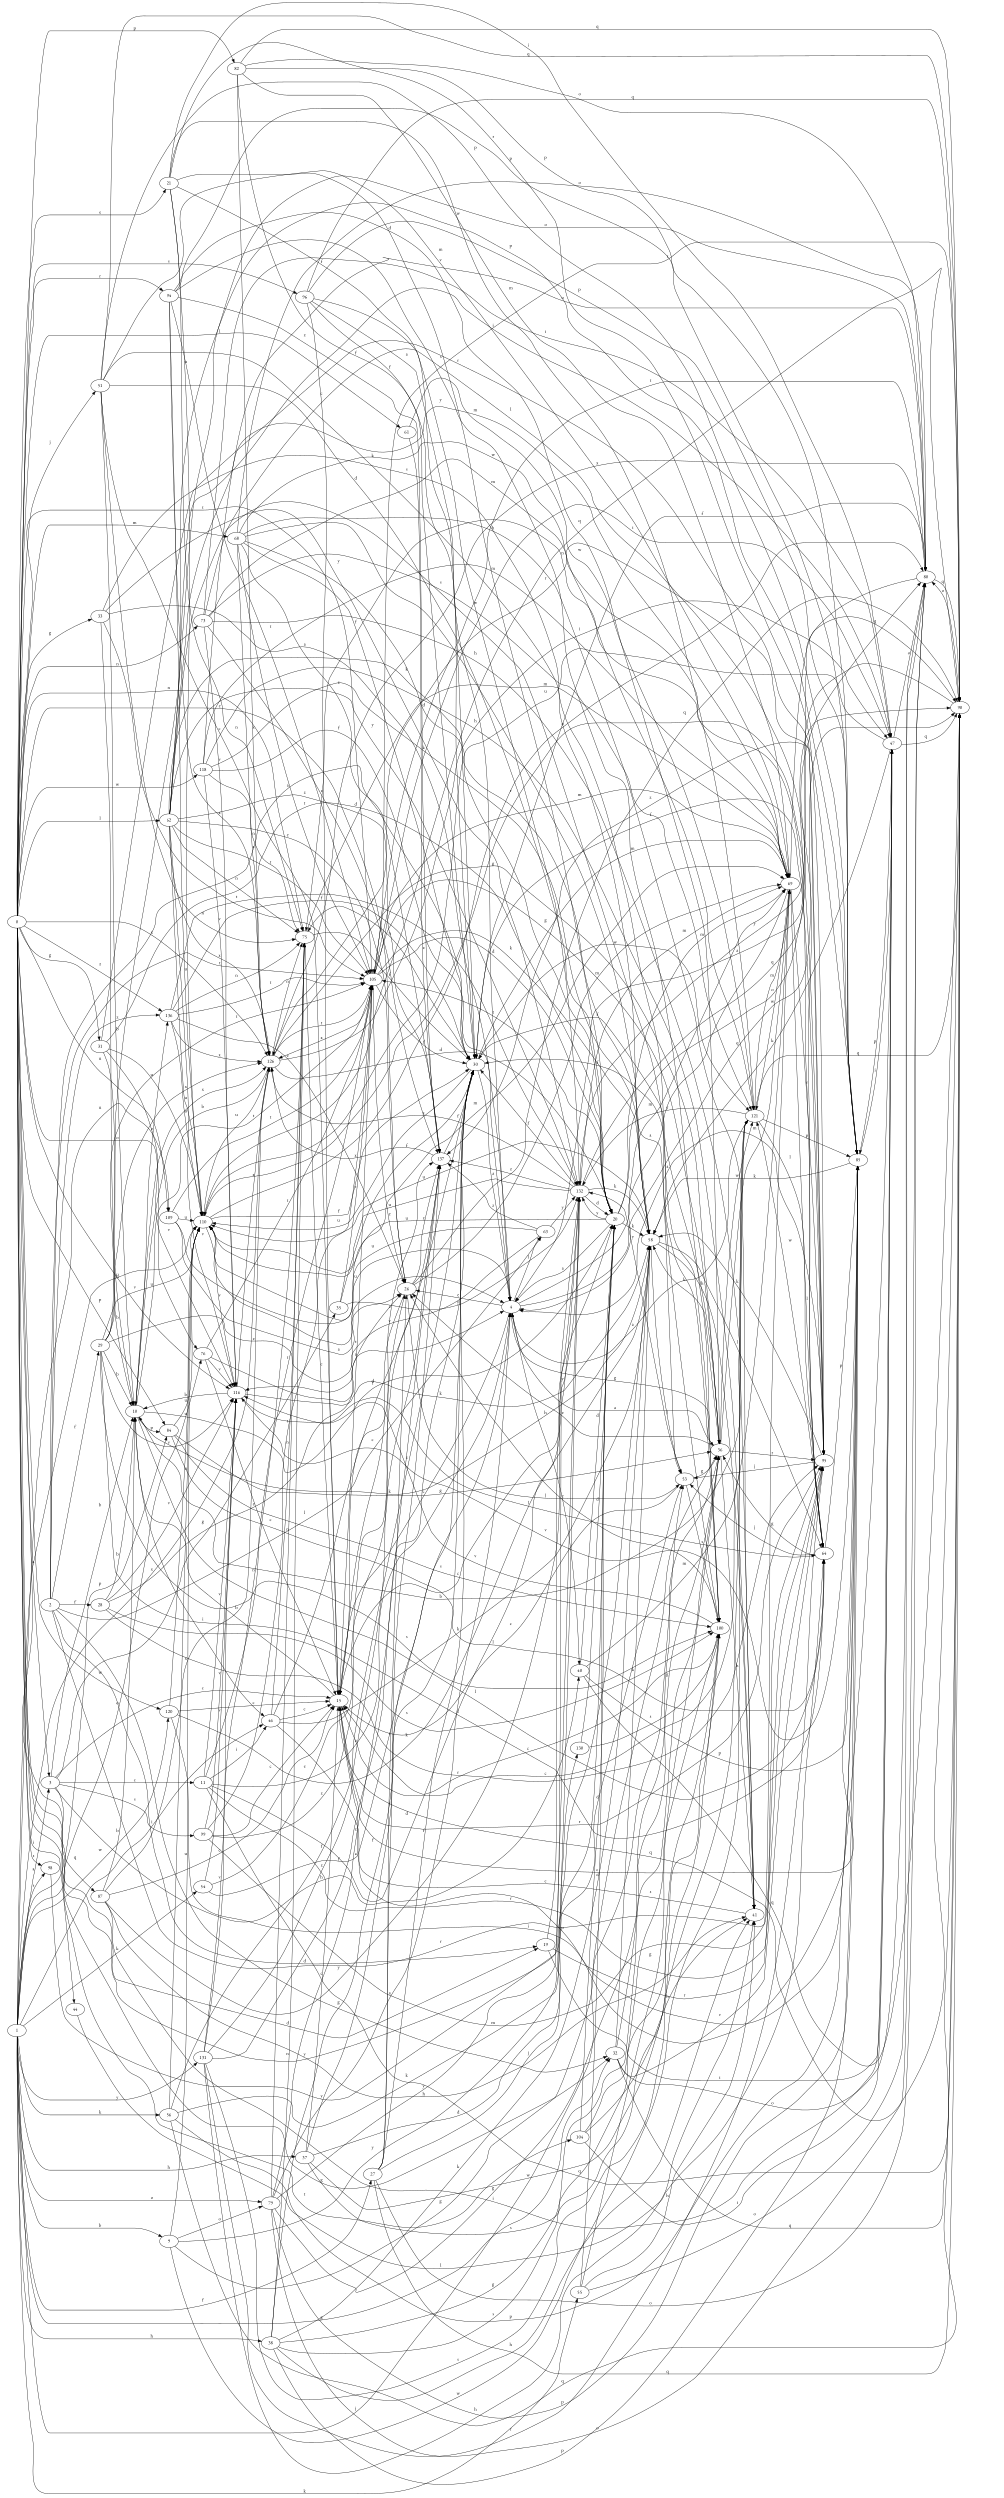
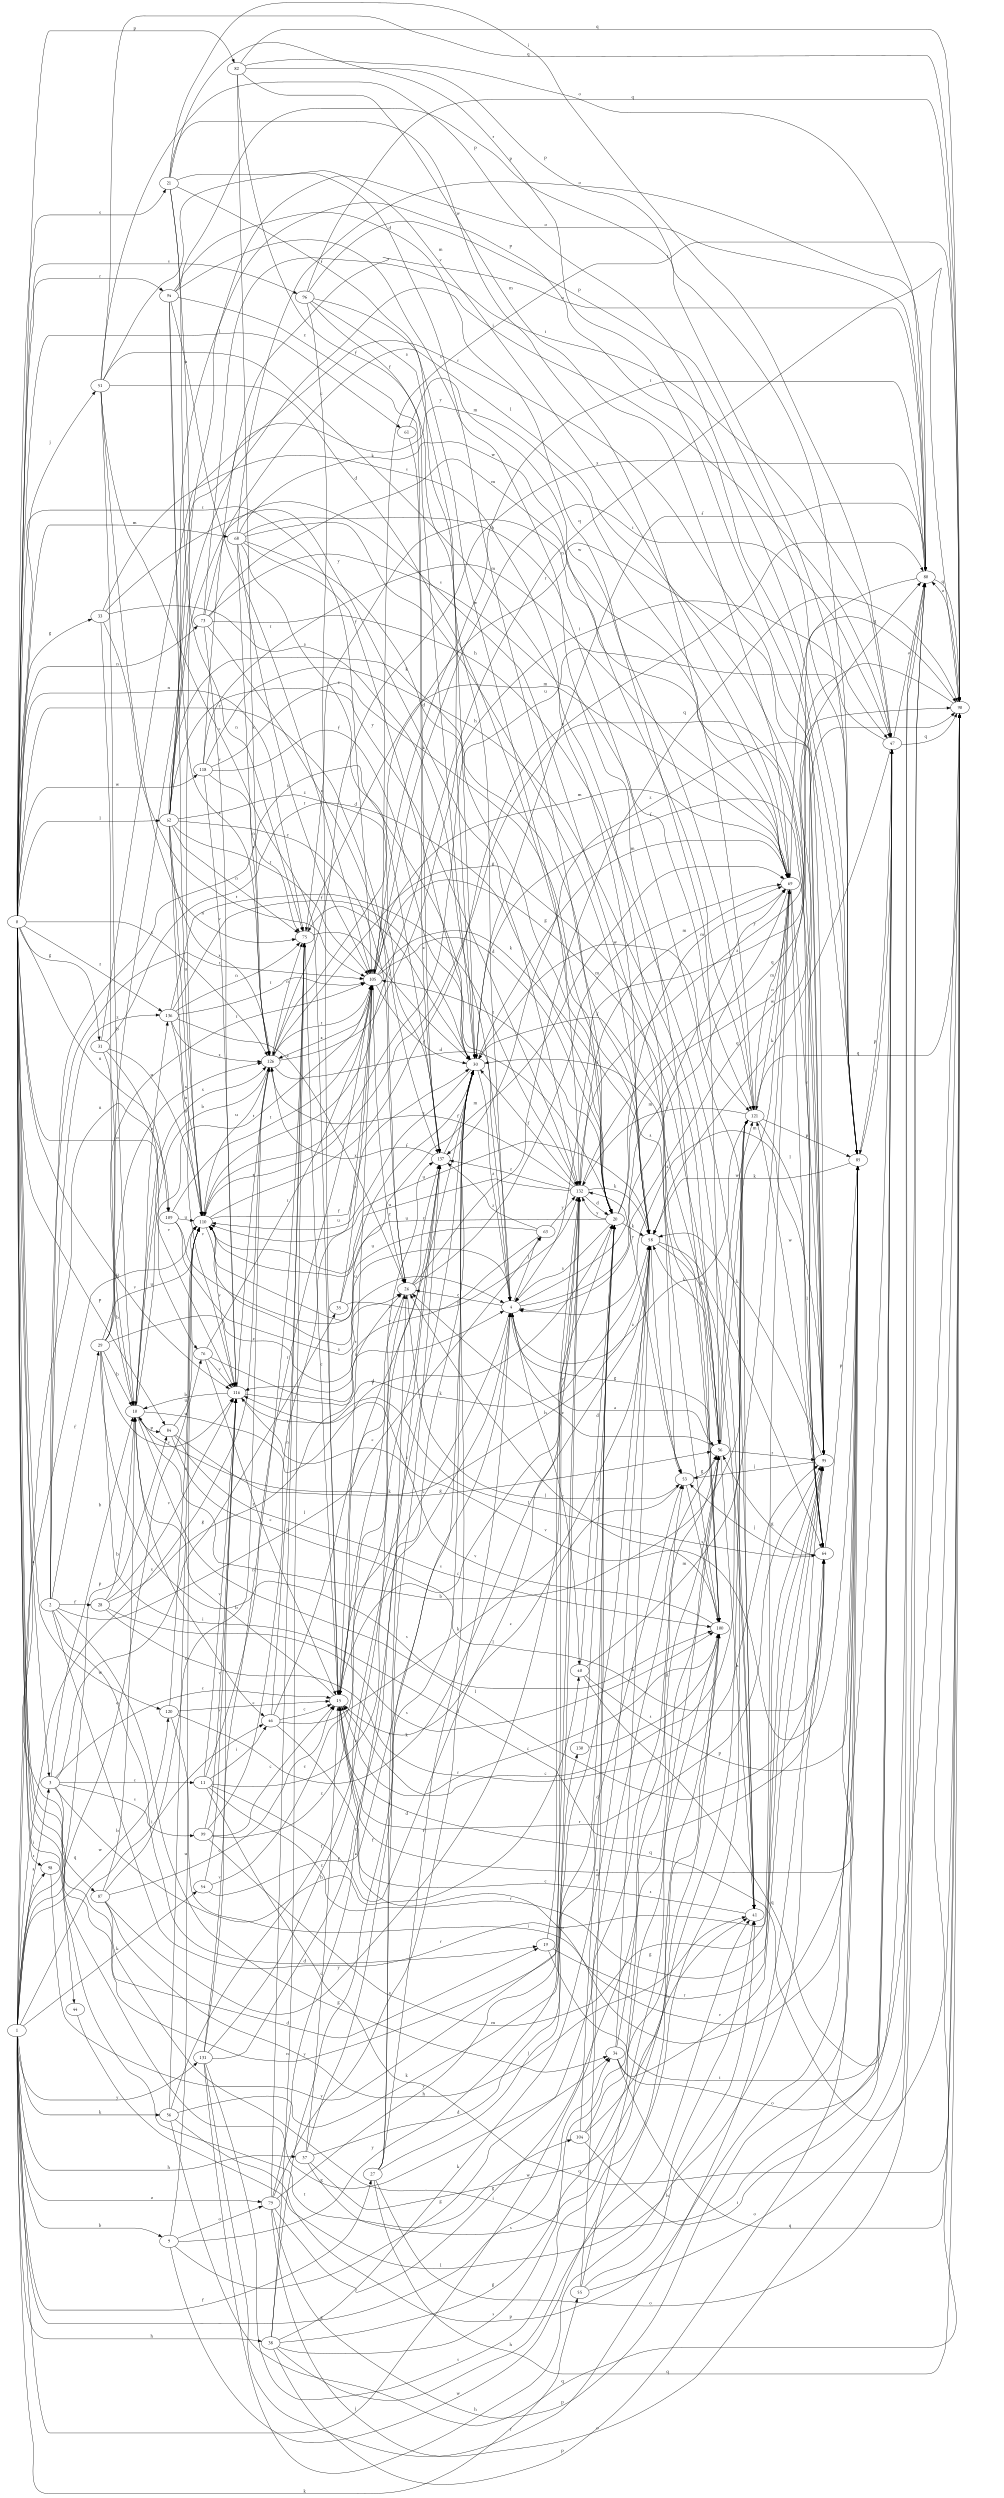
  strict digraph {
    fontname="EB Garamond"
    rankdir=LR
    node [fontname="EB Garamond"]
    edge [fontname="EB Garamond"]
    0
    3
    19
    21
    26
    31
    33
-   34 [label=32]
+   34
    44
    51
    61
    62
    68
    73
    75
    76
    82
    84
    94
    96
    98
    104
    105
    109
    116
    118
    120
    126
    130
    136
    10
    11
    15
    35
    40
    87
    99
    95
    132
    47
    110
    121
    20
    30
    53
    69
    90
    137
    4
    100
    36
    58
    80
    64
    85
    41
    1
    9
    27
    37
    38
    46
    54
    55
    56
    79
    131
    2
    28
    29
    63
    0 -> 3 [label=a]
    0 -> 19 [label=d]
    0 -> 21 [label=e]
    0 -> 26 [label=e]
    0 -> 31 [label=g]
    0 -> 33 [label=g]
    0 -> 34 [label=g]
    0 -> 44 [label=i]
    0 -> 51 [label=j]
    0 -> 61 [label=l]
    0 -> 62 [label=l]
    0 -> 68 [label=m]
    0 -> 73 [label=n]
    0 -> 75 [label=n]
    0 -> 76 [label=o]
    0 -> 82 [label=p]
    0 -> 84 [label=p]
    0 -> 94 [label=r]
    0 -> 96 [label=s]
    0 -> 98 [label=s]
    0 -> 104 [label=t]
    0 -> 105 [label=t]
    0 -> 109 [label=u]
    0 -> 116 [label=v]
    0 -> 118 [label=w]
    0 -> 120 [label=w]
    0 -> 126 [label=x]
    0 -> 130 [label=y]
    0 -> 136 [label=z]
    3 -> 10 [label=b]
    3 -> 11 [label=c]
    3 -> 15 [label=c]
    3 -> 35 [label=g]
    3 -> 40 [label=h]
    3 -> 87 [label=q]
    3 -> 99 [label=s]
    19 -> 95 [label=r]
    19 -> 132 [label=y]
    19 -> 47 [label=i]
    21 -> 75 [label=n]
    21 -> 95 [label=r]
    21 -> 47 [label=i]
    21 -> 110 [label=u]
    21 -> 121 [label=w]
    21 -> 20 [label=d]
    21 -> 30 [label=f]
    26 -> 15 [label=c]
    26 -> 53 [label=j]
    26 -> 69 [label=m]
    26 -> 90 [label=q]
    26 -> 137 [label=z]
    31 -> 116 [label=v]
    31 -> 10 [label=b]
    31 -> 95 [label=r]
    31 -> 110 [label=u]
    31 -> 20 [label=d]
    33 -> 105 [label=t]
    33 -> 10 [label=b]
    33 -> 132 [label=y]
    33 -> 4 [label=a]
    33 -> 100 [label=s]
    34 -> 95 [label=r]
    34 -> 90 [label=q]
    34 -> 36 [label=g]
    34 -> 58 [label=k]
    34 -> 80 [label=o]
    44 -> 64 [label=l]
    51 -> 75 [label=n]
    51 -> 10 [label=b]
    51 -> 15 [label=c]
    51 -> 20 [label=d]
    51 -> 69 [label=m]
    51 -> 90 [label=q]
    51 -> 58 [label=k]
    51 -> 85 [label=p]
    61 -> 121 [label=w]
    61 -> 137 [label=z]
    62 -> 26 [label=e]
    62 -> 75 [label=n]
    62 -> 105 [label=t]
    62 -> 116 [label=v]
    62 -> 126 [label=x]
    62 -> 132 [label=y]
    62 -> 110 [label=u]
    62 -> 69 [label=m]
    62 -> 137 [label=z]
    62 -> 100 [label=s]
    62 -> 58 [label=k]
    62 -> 80 [label=o]
    62 -> 85 [label=p]
    68 -> 105 [label=t]
    68 -> 126 [label=x]
    68 -> 121 [label=w]
    68 -> 20 [label=d]
    68 -> 30 [label=f]
    68 -> 53 [label=j]
    68 -> 137 [label=z]
    68 -> 80 [label=o]
    68 -> 41 [label=h]
    73 -> 116 [label=v]
    73 -> 47 [label=i]
    73 -> 121 [label=w]
    73 -> 69 [label=m]
    73 -> 137 [label=z]
    73 -> 64 [label=l]
    73 -> 41 [label=h]
    75 -> 15 [label=c]
    75 -> 30 [label=f]
    75 -> 69 [label=m]
    76 -> 105 [label=t]
    76 -> 116 [label=v]
    76 -> 15 [label=c]
    76 -> 4 [label=a]
    82 -> 126 [label=x]
    82 -> 30 [label=f]
    82 -> 69 [label=m]
    82 -> 90 [label=q]
    82 -> 80 [label=o]
    82 -> 85 [label=p]
    84 -> 110 [label=u]
    84 -> 100 [label=s]
    84 -> 36 [label=g]
    84 -> 64 [label=l]
    94 -> 105 [label=t]
    94 -> 126 [label=x]
    94 -> 110 [label=u]
    94 -> 137 [label=z]
    94 -> 100 [label=s]
    94 -> 36 [label=v]
    94 -> 85 [label=p]
    96 -> 15 [label=c]
    96 -> 132 [label=y]
    96 -> 30 [label=f]
    96 -> 90 [label=q]
    96 -> 4 [label=a]
    96 -> 85 [label=p]
    98 -> 132 [label=y]
    104 -> 47 [label=i]
    104 -> 20 [label=d]
    104 -> 100 [label=s]
    104 -> 41 [label=h]
    105 -> 26 [label=e]
    105 -> 126 [label=x]
    105 -> 47 [label=i]
    105 -> 20 [label=d]
    105 -> 30 [label=f]
    105 -> 69 [label=m]
    105 -> 36 [label=g]
    105 -> 58 [label=k]
    109 -> 105 [label=t]
    109 -> 110 [label=u]
    109 -> 69 [label=m]
    109 -> 4 [label=a]
    116 -> 126 [label=x]
    116 -> 10 [label=b]
    116 -> 58 [label=k]
    116 -> 64 [label=l]
    118 -> 75 [label=n]
    118 -> 116 [label=v]
    118 -> 30 [label=f]
    118 -> 69 [label=m]
    118 -> 58 [label=k]
    118 -> 80 [label=o]
    118 -> 41 [label=h]
    120 -> 15 [label=c]
    120 -> 47 [label=i]
    120 -> 110 [label=u]
    120 -> 58 [label=k]
    126 -> 75 [label=n]
    126 -> 105 [label=t]
    126 -> 10 [label=b]
    126 -> 95 [label=r]
    126 -> 47 [label=i]
    126 -> 110 [label=u]
    126 -> 20 [label=d]
    126 -> 36 [label=g]
    130 -> 20 [label=d]
    130 -> 100 [label=s]
    136 -> 26 [label=e]
    136 -> 75 [label=n]
    136 -> 105 [label=t]
    136 -> 126 [label=x]
    136 -> 132 [label=y]
    136 -> 110 [label=u]
    136 -> 30 [label=f]
    10 -> 84 [label=p]
    10 -> 105 [label=t]
    10 -> 126 [label=x]
    10 -> 136 [label=z]
    10 -> 20 [label=d]
    10 -> 58 [label=k]
    10 -> 64 [label=l]
    10 -> 46 [label=i]
    11 -> 105 [label=t]
    11 -> 116 [label=v]
    11 -> 95 [label=r]
    11 -> 20 [label=d]
    11 -> 90 [label=q]
    11 -> 4 [label=a]
    11 -> 46 [label=i]
    15 -> 105 [label=t]
    15 -> 10 [label=b]
    15 -> 95 [label=r]
    15 -> 90 [label=q]
    15 -> 137 [label=z]
    35 -> 105 [label=t]
    35 -> 132 [label=y]
    35 -> 30 [label=f]
    40 -> 20 [label=d]
    40 -> 69 [label=m]
    40 -> 90 [label=q]
    40 -> 85 [label=p]
    87 -> 126 [label=x]
    87 -> 10 [label=b]
    87 -> 15 [label=c]
    87 -> 132 [label=y]
    87 -> 47 [label=i]
    87 -> 41 [label=h]
    99 -> 105 [label=t]
    99 -> 116 [label=v]
    99 -> 15 [label=c]
    99 -> 69 [label=m]
    99 -> 137 [label=z]
    95 -> 30 [label=f]
    95 -> 53 [label=j]
    95 -> 4 [label=a]
    95 -> 58 [label=k]
    132 -> 126 [label=x]
    132 -> 15 [label=c]
    132 -> 110 [label=u]
    132 -> 20 [label=d]
    132 -> 30 [label=f]
    132 -> 69 [label=m]
    132 -> 90 [label=q]
    132 -> 137 [label=z]
    132 -> 58 [label=k]
    47 -> 110 [label=u]
    47 -> 90 [label=q]
    47 -> 58 [label=k]
    47 -> 80 [label=o]
    47 -> 85 [label=p]
    110 -> 116 [label=v]
    110 -> 95 [label=r]
    110 -> 30 [label=f]
    110 -> 90 [label=q]
    110 -> 80 [label=o]
    121 -> 10 [label=b]
    121 -> 15 [label=c]
    121 -> 132 [label=y]
    121 -> 69 [label=m]
    121 -> 90 [label=q]
    121 -> 4 [label=a]
    121 -> 64 [label=l]
    121 -> 85 [label=p]
    20 -> 105 [label=t]
    20 -> 132 [label=y]
    20 -> 110 [label=u]
    20 -> 69 [label=m]
    20 -> 4 [label=a]
    20 -> 58 [label=k]
    20 -> 80 [label=o]
    30 -> 75 [label=n]
    30 -> 110 [label=u]
    30 -> 121 [label=w]
    30 -> 69 [label=m]
    30 -> 4 [label=a]
    53 -> 15 [label=c]
    53 -> 132 [label=y]
    53 -> 100 [label=s]
    53 -> 36 [label=g]
    69 -> 95 [label=r]
    69 -> 121 [label=w]
    69 -> 90 [label=q]
    69 -> 4 [label=a]
    69 -> 64 [label=l]
    90 -> 105 [label=t]
    90 -> 4 [label=a]
    90 -> 80 [label=o]
    137 -> 126 [label=x]
    137 -> 30 [label=f]
    4 -> 26 [label=e]
    4 -> 15 [label=c]
    4 -> 40 [label=h]
    4 -> 110 [label=u]
    4 -> 69 [label=m]
    4 -> 90 [label=q]
    4 -> 36 [label=g]
    4 -> 63 [label=l]
    100 -> 26 [label=e]
    100 -> 116 [label=v]
    100 -> 15 [label=c]
    100 -> 30 [label=f]
    36 -> 26 [label=e]
    36 -> 95 [label=r]
    36 -> 121 [label=w]
    36 -> 30 [label=f]
    36 -> 69 [label=m]
    36 -> 4 [label=a]
    36 -> 58 [label=k]
    36 -> 41 [label=h]
    58 -> 110 [label=u]
    58 -> 53 [label=j]
    58 -> 64 [label=l]
    58 -> 41 [label=h]
    80 -> 105 [label=t]
    80 -> 126 [label=x]
    80 -> 132 [label=y]
    80 -> 30 [label=f]
    80 -> 90 [label=q]
    64 -> 75 [label=n]
    64 -> 121 [label=w]
    64 -> 53 [label=j]
    64 -> 36 [label=g]
    64 -> 85 [label=p]
    85 -> 116 [label=v]
    85 -> 15 [label=c]
    85 -> 47 [label=i]
    85 -> 137 [label=z]
    85 -> 58 [label=k]
    41 -> 15 [label=c]
    1 -> 3 [label=a]
    1 -> 34 [label=g]
    1 -> 76 [label=o]
    1 -> 84 [label=p]
    1 -> 98 [label=s]
    1 -> 109 [label=u]
    1 -> 120 [label=w]
    1 -> 126 [label=x]
    1 -> 110 [label=u]
    1 -> 53 [label=j]
    1 -> 9 [label=b]
    1 -> 27 [label=f]
    1 -> 37 [label=h]
    1 -> 38 [label=h]
    1 -> 46 [label=i]
    1 -> 54 [label=k]
    1 -> 55 [label=k]
    1 -> 56 [label=k]
    1 -> 79 [label=o]
    1 -> 131 [label=y]
    9 -> 132 [label=y]
    9 -> 110 [label=u]
    9 -> 121 [label=w]
    9 -> 36 [label=g]
    9 -> 79 [label=o]
    27 -> 26 [label=e]
    27 -> 30 [label=f]
    27 -> 53 [label=j]
    27 -> 90 [label=q]
    27 -> 137 [label=z]
    27 -> 80 [label=o]
    37 -> 15 [label=c]
    37 -> 121 [label=w]
    37 -> 20 [label=d]
    37 -> 30 [label=f]
    37 -> 100 [label=s]
    38 -> 75 [label=n]
    38 -> 30 [label=f]
    38 -> 100 [label=s]
    38 -> 36 [label=g]
    38 -> 58 [label=k]
    38 -> 85 [label=p]
    38 -> 41 [label=h]
    46 -> 75 [label=n]
    46 -> 15 [label=c]
    46 -> 30 [label=f]
    46 -> 58 [label=k]
    46 -> 85 [label=p]
    54 -> 26 [label=e]
    54 -> 116 [label=v]
    54 -> 4 [label=a]
    55 -> 20 [label=d]
    55 -> 36 [label=g]
    55 -> 80 [label=o]
    55 -> 41 [label=h]
    56 -> 110 [label=u]
    56 -> 30 [label=f]
    56 -> 90 [label=q]
    56 -> 58 [label=k]
    56 -> 85 [label=p]
    79 -> 75 [label=n]
    79 -> 132 [label=y]
    79 -> 137 [label=z]
    79 -> 4 [label=a]
    79 -> 36 [label=g]
    79 -> 80 [label=o]
    79 -> 85 [label=p]
    131 -> 75 [label=n]
    131 -> 116 [label=v]
    131 -> 95 [label=r]
    131 -> 30 [label=f]
    131 -> 137 [label=z]
    131 -> 100 [label=s]
    131 -> 41 [label=h]
    2 -> 19 [label=d]
    2 -> 34 [label=g]
    2 -> 105 [label=t]
    2 -> 136 [label=z]
    2 -> 95 [label=r]
    2 -> 4 [label=a]
    2 -> 28 [label=f]
    2 -> 29 [label=f]
    2 -> 63 [label=l]
    28 -> 26 [label=e]
    28 -> 116 [label=v]
    28 -> 10 [label=b]
    28 -> 95 [label=r]
    28 -> 100 [label=s]
    29 -> 26 [label=e]
    29 -> 105 [label=t]
    29 -> 116 [label=v]
    29 -> 126 [label=x]
    29 -> 10 [label=b]
    29 -> 47 [label=i]
    29 -> 110 [label=u]
    29 -> 100 [label=s]
    29 -> 64 [label=l]
    63 -> 116 [label=v]
    63 -> 132 [label=y]
    63 -> 110 [label=u]
    63 -> 137 [label=z]
  }
